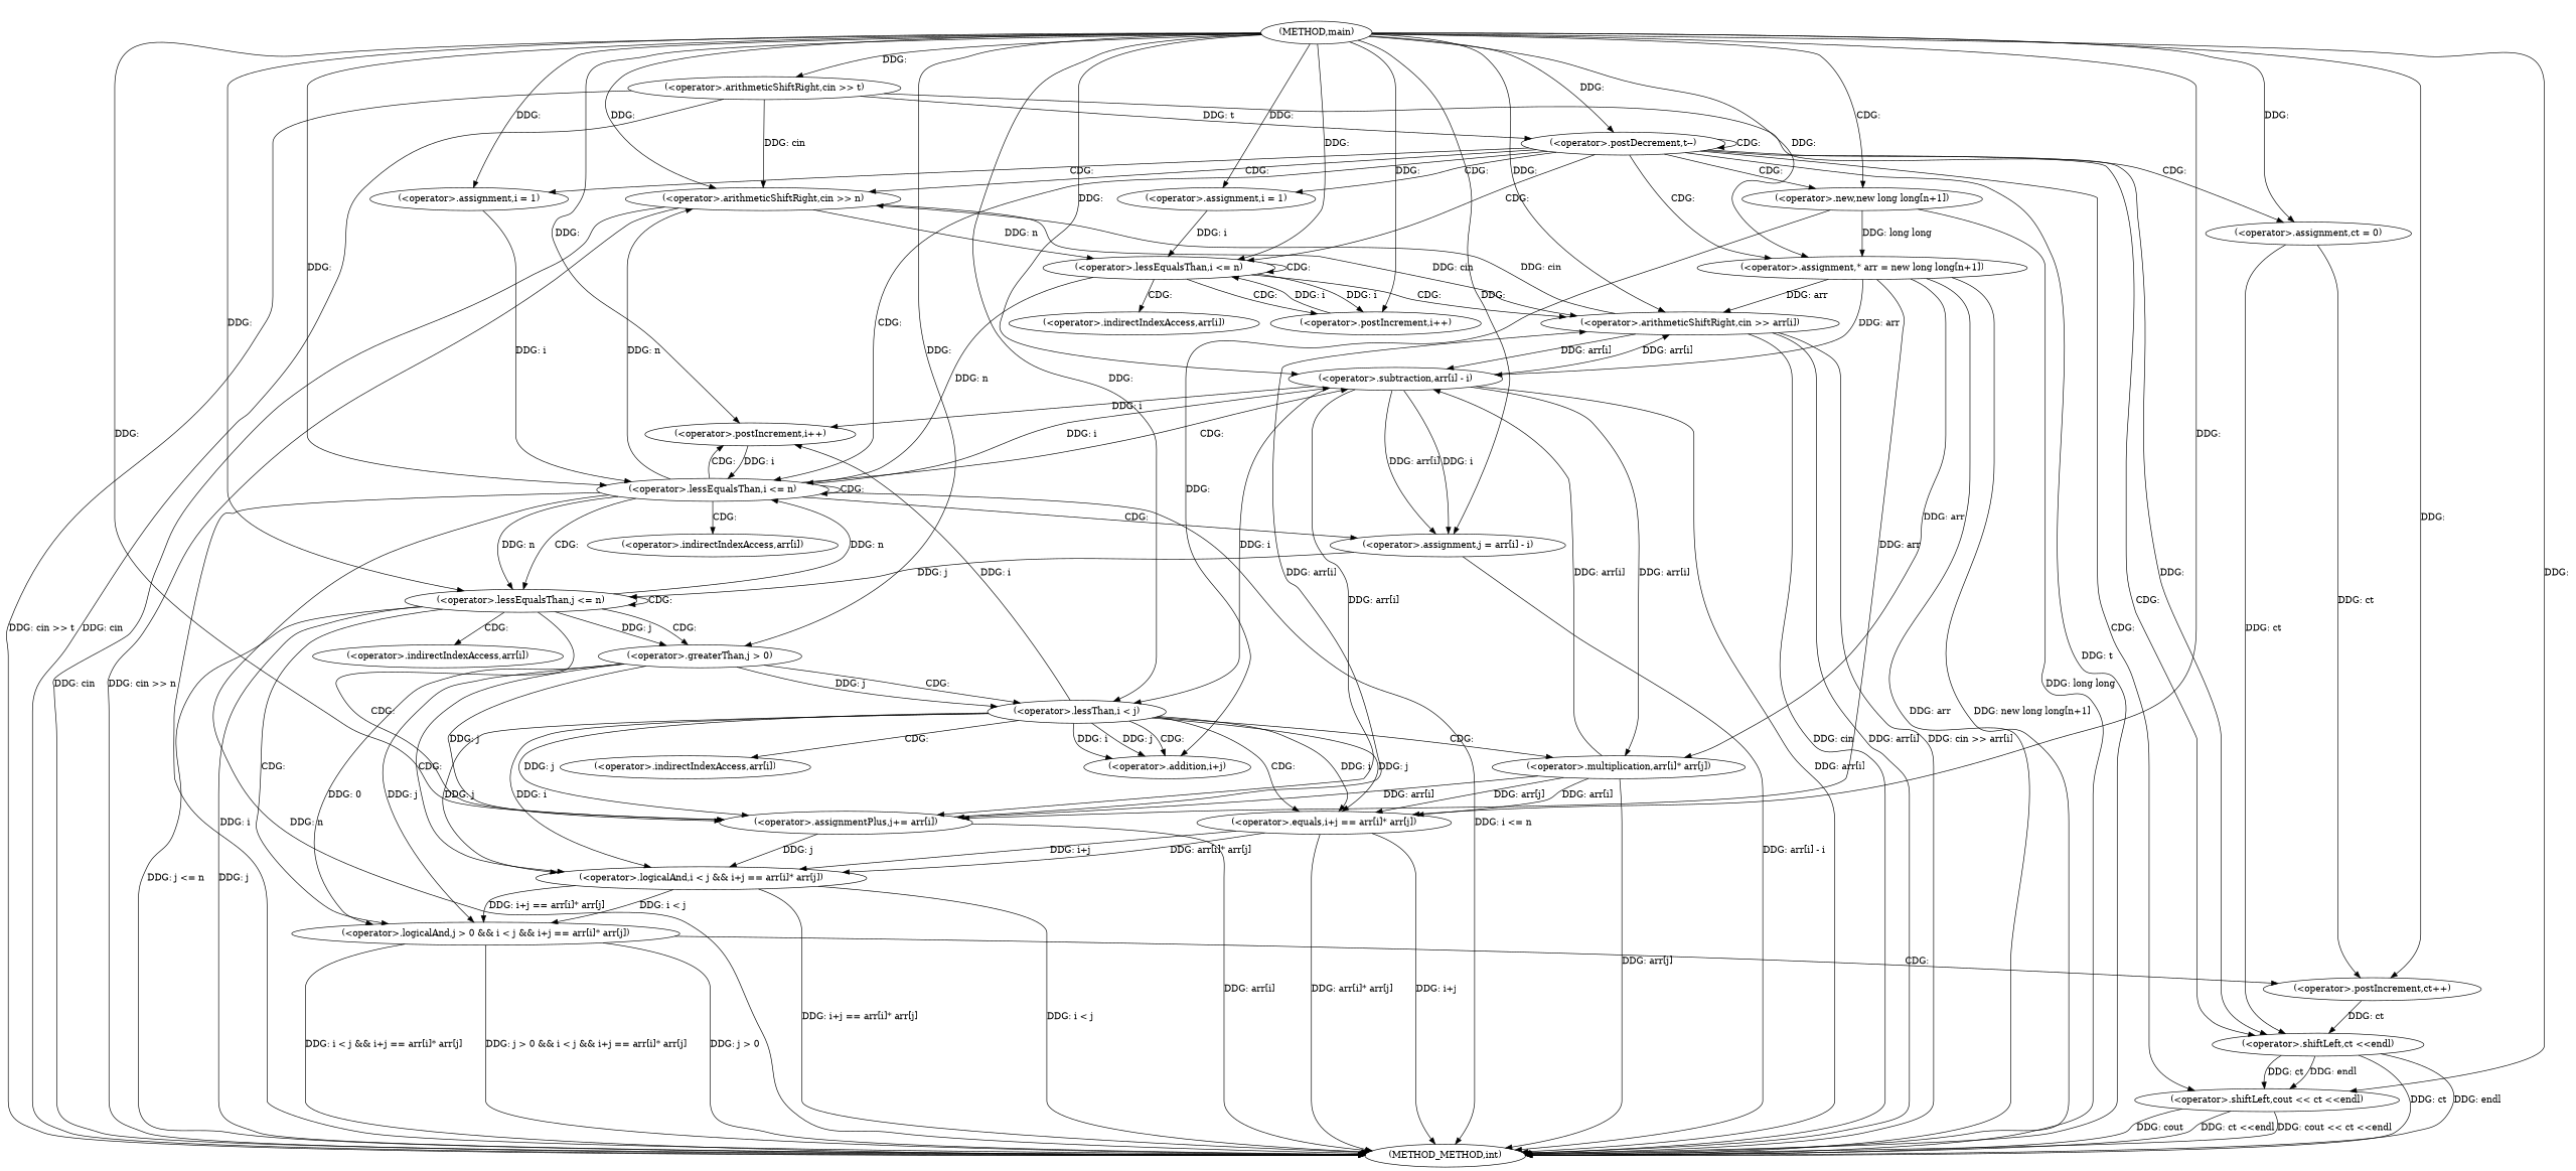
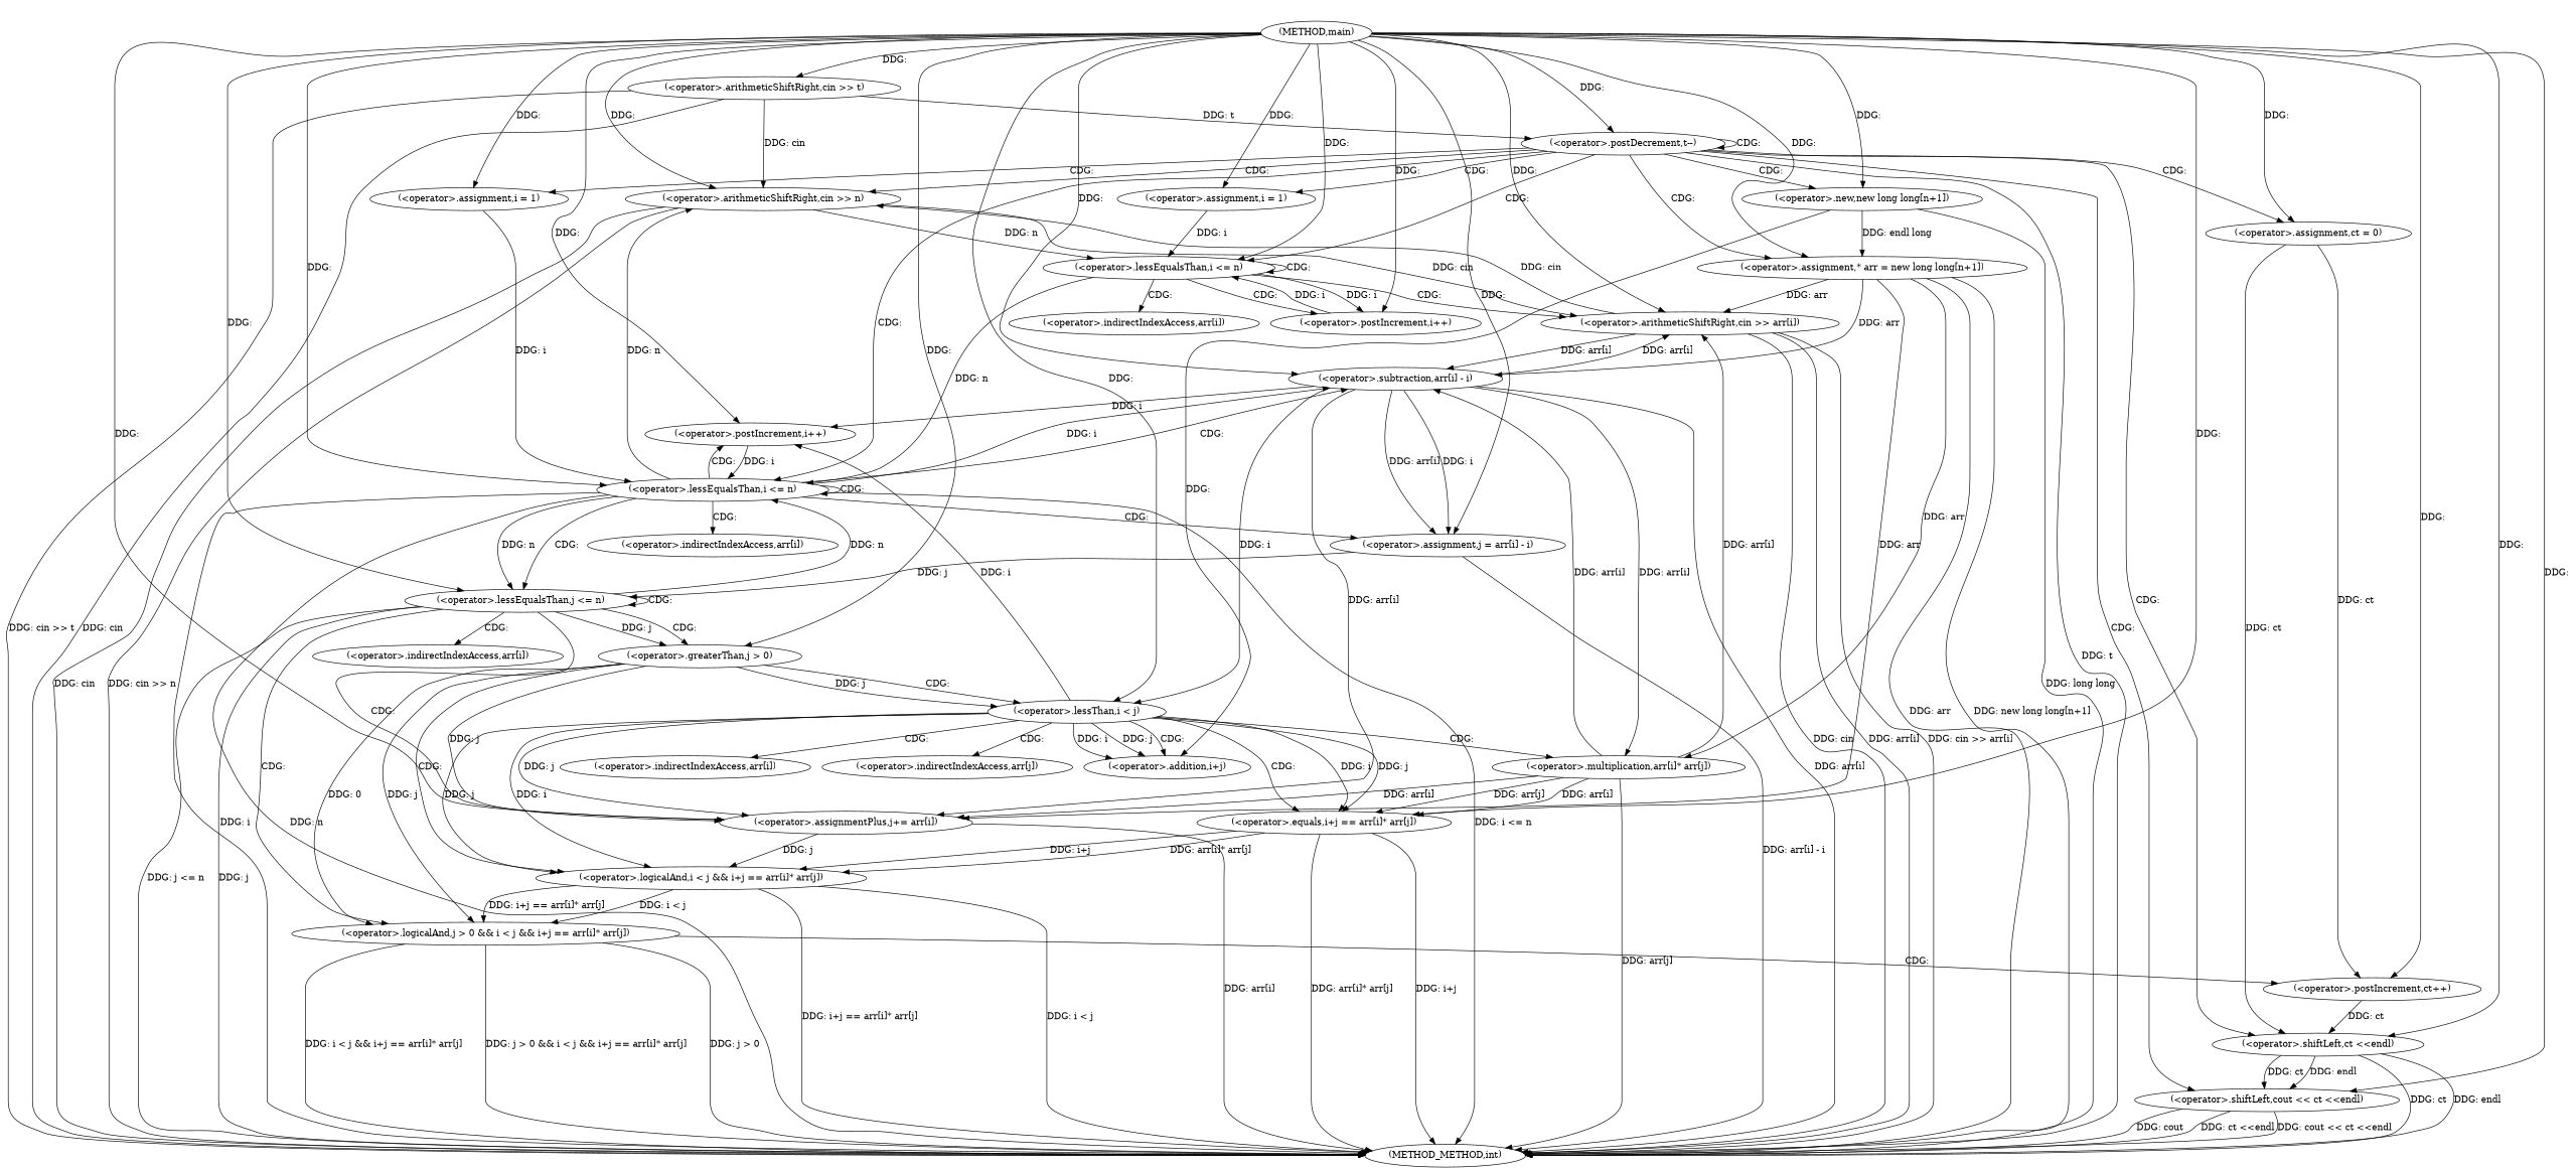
  digraph {
    n1 [label="(METHOD,main)"]
    n2 [label="(<operator>.arithmeticShiftRight,cin >> t)"]
    n3 [label="(<operator>.postDecrement,t--)"]
    n4 [label="(<operator>.arithmeticShiftRight,cin >> n)"]
    n5 [label="(<operator>.assignment,* arr = new long long[n+1])"]
    n6 [label="(<operator>.assignment,ct = 0)"]
    n7 [label="(<operator>.shiftLeft,cout << ct <<endl)"]
    n8 [label="(<operator>.assignment,i = 1)"]
    n9 [label="(<operator>.lessEqualsThan,i <= n)"]
    n10 [label="(<operator>.postIncrement,i++)"]
    n11 [label="(<operator>.arithmeticShiftRight,cin >> arr[i])"]
    n12 [label="(<operator>.assignment,i = 1)"]
    n13 [label="(<operator>.lessEqualsThan,i <= n)"]
    n14 [label="(<operator>.postIncrement,i++)"]
    n15 [label="(<operator>.new,new long long[n+1])"]
    n16 [label="(<operator>.shiftLeft,ct <<endl)"]
    n17 [label="(<operator>.assignment,j = arr[i] - i)"]
    n18 [label="(<operator>.lessEqualsThan,j <= n)"]
    n19 [label="(<operator>.assignmentPlus,j+= arr[i])"]
    n20 [label="(<operator>.subtraction,arr[i] - i)"]
    n21 [label="(<operator>.postIncrement,ct++)"]
    n22 [label="(<operator>.greaterThan,j > 0)"]
    n23 [label="(<operator>.lessThan,i < j)"]
    n24 [label="(<operator>.equals,i+j == arr[i]* arr[j])"]
    n25 [label="(METHOD_METHOD,int)"]
    n26 [label="(<operator>.multiplication,arr[i]* arr[j])"]
    n27 [label="(<operator>.indirectIndexAccess,arr[i])"]
    n28 [label="(<operator>.indirectIndexAccess,arr[i])"]
    n29 [label="(<operator>.addition,i+j)"]
    n30 [label="(<operator>.logicalAnd,j > 0 && i < j && i+j == arr[i]* arr[j])"]
    n31 [label="(<operator>.indirectIndexAccess,arr[i])"]
    n32 [label="(<operator>.logicalAnd,i < j && i+j == arr[i]* arr[j])"]
    n33 [label="(<operator>.indirectIndexAccess,arr[i])"]
+   n34 [label="(<operator>.indirectIndexAccess,arr[j])"]
    n1 -> n2 [label="DDG: "]
    n1 -> n3 [label="DDG: "]
    n1 -> n4 [label="DDG: "]
    n1 -> n5 [label="DDG: "]
    n1 -> n6 [label="DDG: "]
    n1 -> n7 [label="DDG: "]
    n1 -> n8 [label="DDG: "]
    n1 -> n9 [label="DDG: "]
    n1 -> n10 [label="DDG: "]
    n1 -> n11 [label="DDG: "]
    n1 -> n12 [label="DDG: "]
    n1 -> n13 [label="DDG: "]
    n1 -> n14 [label="DDG: "]
-   n1 -> n15 [label="CDG: "]
-   n2 -> n16 [label="DDG: "]
+   n1 -> n15 [label="DDG: "]
+   n1 -> n16 [label="DDG: "]
    n1 -> n17 [label="DDG: "]
    n1 -> n18 [label="DDG: "]
    n1 -> n19 [label="DDG: "]
    n1 -> n20 [label="DDG: "]
    n1 -> n21 [label="DDG: "]
    n1 -> n22 [label="DDG: "]
    n1 -> n23 [label="DDG: "]
    n1 -> n24 [label="DDG: "]
    n2 -> n3 [label="DDG: t"]
    n2 -> n4 [label="DDG: cin"]
    n2 -> n25 [label="DDG: cin"]
    n2 -> n25 [label="DDG: cin >> t"]
    n3 -> n3 [label="CDG: "]
    n3 -> n4 [label="CDG: "]
    n3 -> n5 [label="CDG: "]
    n3 -> n6 [label="CDG: "]
    n3 -> n7 [label="CDG: "]
    n3 -> n8 [label="CDG: "]
    n3 -> n9 [label="CDG: "]
    n3 -> n12 [label="CDG: "]
    n3 -> n13 [label="CDG: "]
    n3 -> n15 [label="CDG: "]
    n3 -> n16 [label="CDG: "]
    n3 -> n25 [label="DDG: t"]
    n4 -> n9 [label="DDG: n"]
    n4 -> n11 [label="DDG: cin"]
    n4 -> n25 [label="DDG: cin"]
    n4 -> n25 [label="DDG: cin >> n"]
    n5 -> n11 [label="DDG: arr"]
    n5 -> n19 [label="DDG: arr"]
    n5 -> n20 [label="DDG: arr"]
    n5 -> n25 [label="DDG: arr"]
    n5 -> n25 [label="DDG: new long long[n+1]"]
    n5 -> n26 [label="DDG: arr"]
    n6 -> n16 [label="DDG: ct"]
    n6 -> n21 [label="DDG: ct"]
    n7 -> n25 [label="DDG: ct <<endl"]
    n7 -> n25 [label="DDG: cout << ct <<endl"]
    n7 -> n25 [label="DDG: cout"]
    n8 -> n9 [label="DDG: i"]
    n9 -> n9 [label="CDG: "]
    n9 -> n10 [label="DDG: i"]
    n9 -> n10 [label="CDG: "]
    n9 -> n11 [label="CDG: "]
    n9 -> n13 [label="DDG: n"]
    n9 -> n27 [label="CDG: "]
    n10 -> n9 [label="DDG: i"]
    n11 -> n4 [label="DDG: cin"]
    n11 -> n20 [label="DDG: arr[i]"]
    n11 -> n25 [label="DDG: cin"]
    n11 -> n25 [label="DDG: arr[i]"]
    n11 -> n25 [label="DDG: cin >> arr[i]"]
    n12 -> n13 [label="DDG: i"]
    n13 -> n4 [label="DDG: n"]
    n13 -> n13 [label="CDG: "]
    n13 -> n14 [label="CDG: "]
    n13 -> n17 [label="CDG: "]
    n13 -> n18 [label="DDG: n"]
    n13 -> n18 [label="CDG: "]
    n13 -> n20 [label="DDG: i"]
    n13 -> n20 [label="CDG: "]
    n13 -> n25 [label="DDG: i"]
    n13 -> n25 [label="DDG: n"]
    n13 -> n25 [label="DDG: i <= n"]
    n13 -> n28 [label="CDG: "]
    n14 -> n13 [label="DDG: i"]
-   n15 -> n5 [label="DDG: long long"]
+   n15 -> n5 [label="DDG: endl long"]
    n15 -> n25 [label="DDG: long long"]
    n15 -> n29 [label="DDG: "]
    n16 -> n7 [label="DDG: ct"]
    n16 -> n7 [label="DDG: endl"]
    n16 -> n25 [label="DDG: ct"]
    n16 -> n25 [label="DDG: endl"]
    n17 -> n18 [label="DDG: j"]
    n17 -> n25 [label="DDG: arr[i] - i"]
    n18 -> n13 [label="DDG: n"]
    n18 -> n18 [label="CDG: "]
    n18 -> n19 [label="CDG: "]
    n18 -> n22 [label="DDG: j"]
    n18 -> n22 [label="CDG: "]
    n18 -> n25 [label="DDG: j"]
    n18 -> n25 [label="DDG: j <= n"]
    n18 -> n30 [label="CDG: "]
    n18 -> n31 [label="CDG: "]
    n19 -> n25 [label="DDG: arr[i]"]
    n19 -> n32 [label="DDG: j"]
    n20 -> n11 [label="DDG: arr[i]"]
    n20 -> n14 [label="DDG: i"]
    n20 -> n17 [label="DDG: arr[i]"]
    n20 -> n17 [label="DDG: i"]
    n20 -> n19 [label="DDG: arr[i]"]
    n20 -> n23 [label="DDG: i"]
    n20 -> n25 [label="DDG: arr[i]"]
    n20 -> n26 [label="DDG: arr[i]"]
    n21 -> n16 [label="DDG: ct"]
    n22 -> n19 [label="DDG: j"]
    n22 -> n23 [label="DDG: j"]
    n22 -> n23 [label="CDG: "]
    n22 -> n30 [label="DDG: j"]
    n22 -> n30 [label="DDG: 0"]
    n22 -> n32 [label="CDG: "]
    n23 -> n14 [label="DDG: i"]
    n23 -> n19 [label="DDG: j"]
    n23 -> n24 [label="DDG: i"]
    n23 -> n24 [label="DDG: j"]
    n23 -> n24 [label="CDG: "]
    n23 -> n26 [label="CDG: "]
    n23 -> n29 [label="DDG: i"]
    n23 -> n29 [label="DDG: j"]
    n23 -> n29 [label="CDG: "]
    n23 -> n32 [label="DDG: j"]
    n23 -> n32 [label="DDG: i"]
    n23 -> n33 [label="CDG: "]
+   n23 -> n34 [label="CDG: "]
    n24 -> n25 [label="DDG: i+j"]
    n24 -> n25 [label="DDG: arr[i]* arr[j]"]
    n24 -> n32 [label="DDG: i+j"]
    n24 -> n32 [label="DDG: arr[i]* arr[j]"]
-   n19 -> n11 [label="DDG: arr[i]"]
+   n26 -> n11 [label="DDG: arr[i]"]
    n26 -> n19 [label="DDG: arr[i]"]
    n26 -> n20 [label="DDG: arr[i]"]
    n26 -> n24 [label="DDG: arr[i]"]
    n26 -> n24 [label="DDG: arr[j]"]
    n26 -> n25 [label="DDG: arr[j]"]
    n30 -> n21 [label="CDG: "]
    n30 -> n25 [label="DDG: j > 0"]
    n30 -> n25 [label="DDG: i < j && i+j == arr[i]* arr[j]"]
    n30 -> n25 [label="DDG: j > 0 && i < j && i+j == arr[i]* arr[j]"]
    n32 -> n25 [label="DDG: i < j"]
    n32 -> n25 [label="DDG: i+j == arr[i]* arr[j]"]
    n32 -> n30 [label="DDG: i < j"]
    n32 -> n30 [label="DDG: i+j == arr[i]* arr[j]"]
  }
